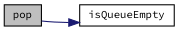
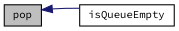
  digraph {
    rankdir=LR
    fontname="Source Code Pro"
    node [color=black fontname="Source Code Pro" fontsize=10 shape=record style=filled]
    n1 [fillcolor=grey75 fontcolor=black height=0.2 label=pop width=0.4]
    n2 [fillcolor=white height=0.2 label=isQueueEmpty width=0.4]
-   n1 -> n2 [color=midnightblue fontname="Source Code Pro" fontsize=10 labelfontname=Helvetica labelfontsize=10 style=solid]
+   n2 -> n1 [color=midnightblue fontname="Source Code Pro" fontsize=10 labelfontname=Helvetica labelfontsize=10 style=solid]
  }
